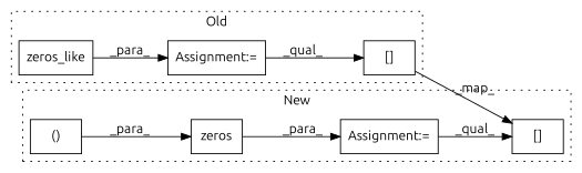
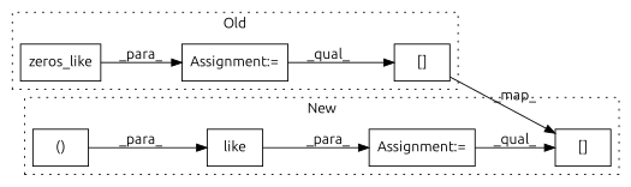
  digraph {
    rankdir=LR
    fontname=Ubuntu
    node [a=32 l=1 shape=box fontname=Ubuntu]
    edge [fontname=Ubuntu]
    n1 [l="11,1" label=zeros_like s="2975,2993"]
    n2 [a=7 label="Assignment:=" s=2968]
    n3 [a=2 l="17,2" label="[]" s="3059,3134"]
-   n4 [l="11,2" label=zeros s="3195,3269"]
+   n4 [l="11,2" label=like s="3195,3269"]
    n5 [a=7 label="Assignment:=" s=3188]
    n6 [a=106 l=63 label="()" s=3206]
    n7 [a=2 l="17,2" label="[]" s="3625,3700"]
    subgraph cluster_1 {
      label=Old
      style=dotted
      n1
      n2
      n3
    }
    subgraph cluster_2 {
      label=New
      style=dotted
      n4
      n5
      n6
      n7
    }
    n1 -> n2 [label=_para_]
    n2 -> n3 [label=_qual_]
    n3 -> n7 [label=_map_]
    n4 -> n5 [label=_para_]
    n5 -> n7 [label=_qual_]
    n6 -> n4 [label=_para_]
  }
